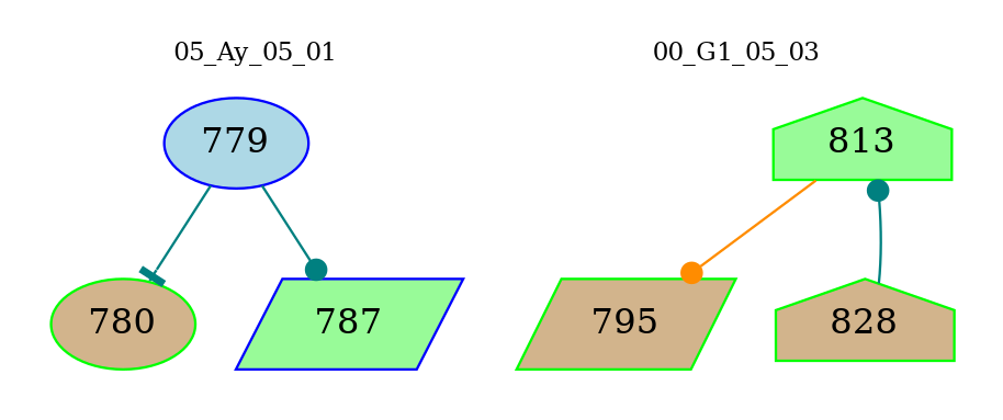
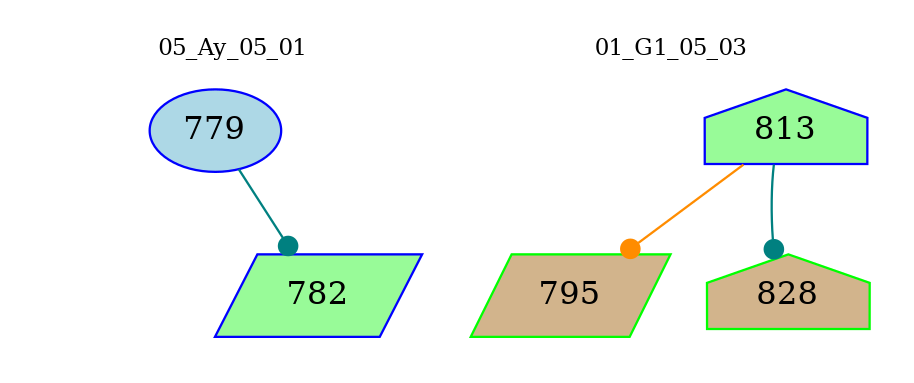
  digraph {
    node [color=blue fillcolor=tan shape=ellipse style=filled]
    edge [arrowhead=dot color=teal]
    n1 [fillcolor=lightblue label=779]
-   n2 [color=green label=780]
-   n3 [fillcolor=palegreen label=787 shape=parallelogram]
-   n4 [color=green fillcolor=palegreen label=813 shape=house]
+   n3 [fillcolor=palegreen label=782 shape=parallelogram]
+   n4 [fillcolor=palegreen label=813 shape=house]
    n5 [color=green label=795 shape=parallelogram]
    n6 [color=green label=828 shape=house]
    subgraph cluster_1 {
      color=white
      fontsize=10
      label="05_Ay_05_01"
      n1
-     n2
      n3
    }
    subgraph cluster_2 {
      color=white
      fontsize=10
-     label="00_G1_05_03"
+     label="01_G1_05_03"
      n4
      n5
      n6
    }
-   n1 -> n2 [arrowhead=tee]
    n1 -> n3
    n4 -> n5 [color=darkorange]
-   n6 -> n4
+   n4 -> n6
  }
